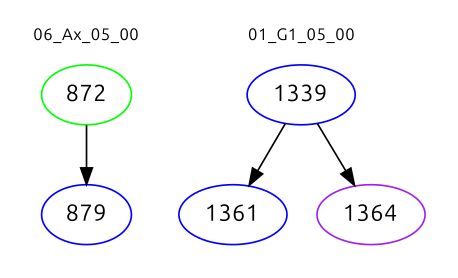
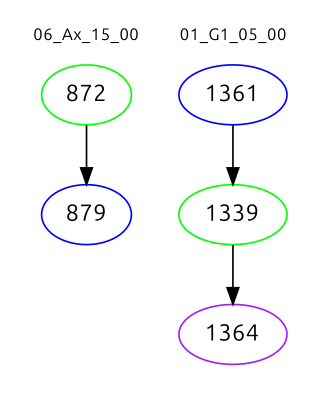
  digraph {
    fontname=Ubuntu
    node [color=green fontname=Ubuntu]
    edge [color=black fontname=Ubuntu]
    n1 [label=872]
    n2 [color=blue label=879]
-   n3 [color=blue label=1339]
+   n3 [label=1339]
    n4 [color=blue label=1361]
    n5 [color=purple label=1364]
    subgraph cluster_1 {
      color=white
      fontsize=10
-     label="06_Ax_05_00"
+     label="06_Ax_15_00"
      n1
      n2
    }
    subgraph cluster_2 {
      color=white
      fontsize=10
      label="01_G1_05_00"
      n3
      n4
      n5
    }
    n1 -> n2
-   n3 -> n4
+   n4 -> n3
    n3 -> n5
  }
